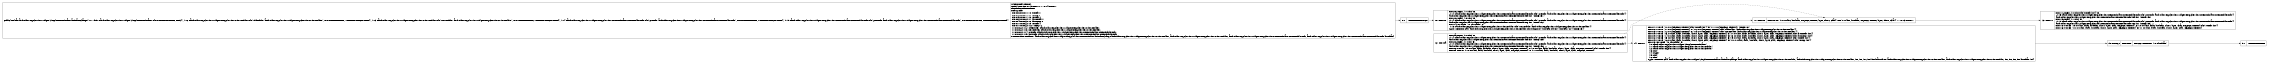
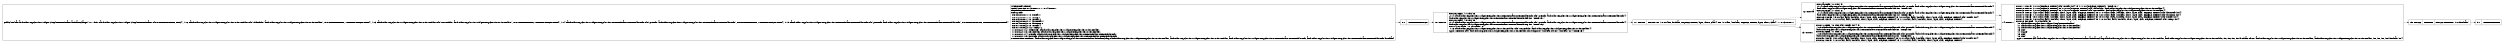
  digraph {
    rankdir=LR
    node [shape=record]
    n1 [label="{8\:\ ?|MTH_LINE_BLOCK\l}"]
    n2 [label="{10\:\ 0x0000|0x0008: IGET  (r7 I:int) = \l  (r14 I:androidx.recyclerview.widget.RecyclerView$ItemAnimator$ItemHolderInfo A[D('preInfo' androidx.recyclerview.widget.RecyclerView$ItemAnimator$ItemHolderInfo)])\l androidx.recyclerview.widget.RecyclerView.ItemAnimator.ItemHolderInfo.left int  (LINE:151)\l0x0002: IGET  (r8 I:int) = \l  (r14 I:androidx.recyclerview.widget.RecyclerView$ItemAnimator$ItemHolderInfo A[D('preInfo' androidx.recyclerview.widget.RecyclerView$ItemAnimator$ItemHolderInfo)])\l androidx.recyclerview.widget.RecyclerView.ItemAnimator.ItemHolderInfo.top int  (LINE:152)\l0x0004: INVOKE  (r0 I:boolean) = \l  (r13 I:androidx.recyclerview.widget.RecyclerView$ViewHolder A[D('newHolder' androidx.recyclerview.widget.RecyclerView$ViewHolder)])\l type: VIRTUAL call: androidx.recyclerview.widget.RecyclerView.ViewHolder.shouldIgnore():boolean A[MD:():boolean (m)] (LINE:154)\l}"]
    n3 [label="{11\:\ 0x0008|0x0008: IF  (r0 I:??[int, boolean, OBJECT, ARRAY, byte, short, char]) == (0 ??[int, boolean, OBJECT, ARRAY, byte, short, char])  \-\> B:13:0x0011 \l}"]
    n4 [label="{12\:\ 0x000a|0x000a: IGET  (r0 I:int) = \l  (r14 I:androidx.recyclerview.widget.RecyclerView$ItemAnimator$ItemHolderInfo A[D('preInfo' androidx.recyclerview.widget.RecyclerView$ItemAnimator$ItemHolderInfo)])\l androidx.recyclerview.widget.RecyclerView.ItemAnimator.ItemHolderInfo.left int  (LINE:155)\l0x000c: IGET  (r1 I:int) = \l  (r14 I:androidx.recyclerview.widget.RecyclerView$ItemAnimator$ItemHolderInfo A[D('preInfo' androidx.recyclerview.widget.RecyclerView$ItemAnimator$ItemHolderInfo)])\l androidx.recyclerview.widget.RecyclerView.ItemAnimator.ItemHolderInfo.top int  (LINE:156)\l0x000e: MOVE  (r9 I:??[int, float, boolean, short, byte, char, OBJECT, ARRAY]) = (r0 I:??[int, float, boolean, short, byte, char, OBJECT, ARRAY] A[D('toLeft' int)]) \l0x000f: MOVE  (r10 I:??[int, float, boolean, short, byte, char, OBJECT, ARRAY]) = (r1 I:??[int, float, boolean, short, byte, char, OBJECT, ARRAY]) \l}"]
    n5 [label="{13\:\ 0x0011|0x0011: IGET  (r0 I:int A[D('toLeft' int)]) = \l  (r15 I:androidx.recyclerview.widget.RecyclerView$ItemAnimator$ItemHolderInfo A[D('postInfo' androidx.recyclerview.widget.RecyclerView$ItemAnimator$ItemHolderInfo)])\l androidx.recyclerview.widget.RecyclerView.ItemAnimator.ItemHolderInfo.left int  (LINE:158)\l0x0013: IGET  (r1 I:int) = \l  (r15 I:androidx.recyclerview.widget.RecyclerView$ItemAnimator$ItemHolderInfo A[D('postInfo' androidx.recyclerview.widget.RecyclerView$ItemAnimator$ItemHolderInfo)])\l androidx.recyclerview.widget.RecyclerView.ItemAnimator.ItemHolderInfo.top int  (LINE:159)\l0x0015: MOVE  (r9 I:??[int, float, boolean, short, byte, char, OBJECT, ARRAY]) = (r0 I:??[int, float, boolean, short, byte, char, OBJECT, ARRAY] A[D('toLeft' int)]) \l0x0016: MOVE  (r10 I:??[int, float, boolean, short, byte, char, OBJECT, ARRAY]) = (r1 I:??[int, float, boolean, short, byte, char, OBJECT, ARRAY]) \l}"]
    n6 [label="{14\:\ 0x0017|0x0017: MOVE  (r0 I:??[OBJECT, ARRAY] A[D('toLeft' int)]) = (r11 I:??[OBJECT, ARRAY])  (LINE:161)\l0x0018: MOVE  (r1 I:??[OBJECT, ARRAY]) = (r12 I:??[OBJECT, ARRAY] A[D('oldHolder' androidx.recyclerview.widget.RecyclerView$ViewHolder)]) \l0x0019: MOVE  (r2 I:??[OBJECT, ARRAY]) = (r13 I:??[OBJECT, ARRAY] A[D('newHolder' androidx.recyclerview.widget.RecyclerView$ViewHolder)]) \l0x001a: MOVE  (r3 I:??[int, float, boolean, short, byte, char, OBJECT, ARRAY]) = (r7 I:??[int, float, boolean, short, byte, char, OBJECT, ARRAY] A[D('fromLeft' int)]) \l0x001b: MOVE  (r4 I:??[int, float, boolean, short, byte, char, OBJECT, ARRAY]) = (r8 I:??[int, float, boolean, short, byte, char, OBJECT, ARRAY] A[D('fromTop' int)]) \l0x001c: MOVE  (r5 I:??[int, float, boolean, short, byte, char, OBJECT, ARRAY]) = (r9 I:??[int, float, boolean, short, byte, char, OBJECT, ARRAY] A[D('toLeft' int)]) \l0x001d: MOVE  (r6 I:??[int, float, boolean, short, byte, char, OBJECT, ARRAY]) = (r10 I:??[int, float, boolean, short, byte, char, OBJECT, ARRAY] A[D('toTop' int)]) \l0x001e: INVOKE  (r0 I:boolean) = \l  (r0 I:androidx.recyclerview.widget.SimpleItemAnimator)\l  (r1 I:androidx.recyclerview.widget.RecyclerView$ViewHolder)\l  (r2 I:androidx.recyclerview.widget.RecyclerView$ViewHolder)\l  (r3 I:int)\l  (r4 I:type)\l  (r5 I:int)\l  (r6 I:int)\l type: VIRTUAL call: androidx.recyclerview.widget.SimpleItemAnimator.animateChange(androidx.recyclerview.widget.RecyclerView$ViewHolder, androidx.recyclerview.widget.RecyclerView$ViewHolder, int, int, int, int):boolean A[MD:(androidx.recyclerview.widget.RecyclerView$ViewHolder, androidx.recyclerview.widget.RecyclerView$ViewHolder, int, int, int, int):boolean (m)]\l}"]
    n7 [label="{15\:\ 0x0022|RETURN\l|0x0022: RETURN  (r0 I:boolean) \l}"]
    n8 [label="{9\:\ ?|MTH_EXIT_LINE\l}"]
    n9 [label="{public boolean androidx.recyclerview.widget.SimpleItemAnimator.animateChange((r11 'this' I:androidx.recyclerview.widget.SimpleItemAnimator A[IMMUTABLE_TYPE, THIS]), (r12 I:androidx.recyclerview.widget.RecyclerView$ViewHolder A[D('oldHolder' androidx.recyclerview.widget.RecyclerView$ViewHolder), IMMUTABLE_TYPE, METHOD_ARGUMENT]), (r13 I:androidx.recyclerview.widget.RecyclerView$ViewHolder A[D('newHolder' androidx.recyclerview.widget.RecyclerView$ViewHolder), IMMUTABLE_TYPE, METHOD_ARGUMENT]), (r14 I:androidx.recyclerview.widget.RecyclerView$ItemAnimator$ItemHolderInfo A[D('preInfo' androidx.recyclerview.widget.RecyclerView$ItemAnimator$ItemHolderInfo), IMMUTABLE_TYPE, METHOD_ARGUMENT]), (r15 I:androidx.recyclerview.widget.RecyclerView$ItemAnimator$ItemHolderInfo A[D('postInfo' androidx.recyclerview.widget.RecyclerView$ItemAnimator$ItemHolderInfo), IMMUTABLE_TYPE, METHOD_ARGUMENT]))  | USE_LINES_HINTS\lCROSS_EDGE: B:13:0x0011 \-\> B:14:0x0017\lINLINE_NOT_NEEDED\lDebug Info:\l  0x000c\-0x0011: r0 'toLeft' I\l  0x0010\-0x0011: r1 'toTop' I\l  0x0013\-0x0017: r0 'toLeft' I\l  0x0002\-0x0022: r7 'fromLeft' I\l  0x0004\-0x0022: r8 'fromTop' I\l  0x0017\-0x0022: r9 'toLeft' I\l  0x0017\-0x0022: r10 'toTop' I\l  \-1 \-0x0022: r12 'oldHolder' Landroidx\/recyclerview\/widget\/RecyclerView$ViewHolder;\l  \-1 \-0x0022: r13 'newHolder' Landroidx\/recyclerview\/widget\/RecyclerView$ViewHolder;\l  \-1 \-0x0022: r14 'preInfo' Landroidx\/recyclerview\/widget\/RecyclerView$ItemAnimator$ItemHolderInfo;\l  \-1 \-0x0022: r15 'postInfo' Landroidx\/recyclerview\/widget\/RecyclerView$ItemAnimator$ItemHolderInfo;\lMETHOD_OVERRIDE: [androidx.recyclerview.widget.RecyclerView.ItemAnimator.animateChange(androidx.recyclerview.widget.RecyclerView$ViewHolder, androidx.recyclerview.widget.RecyclerView$ViewHolder, androidx.recyclerview.widget.RecyclerView$ItemAnimator$ItemHolderInfo, androidx.recyclerview.widget.RecyclerView$ItemAnimator$ItemHolderInfo):boolean]\l}"]
    n1 -> n2
    n2 -> n3
-   n4 -> n3 [style=dashed]
+   n3 -> n4 [style=dashed]
    n3 -> n5
    n4 -> n6
+   n5 -> n6
    n6 -> n7
    n7 -> n8
    n9 -> n1
  }
